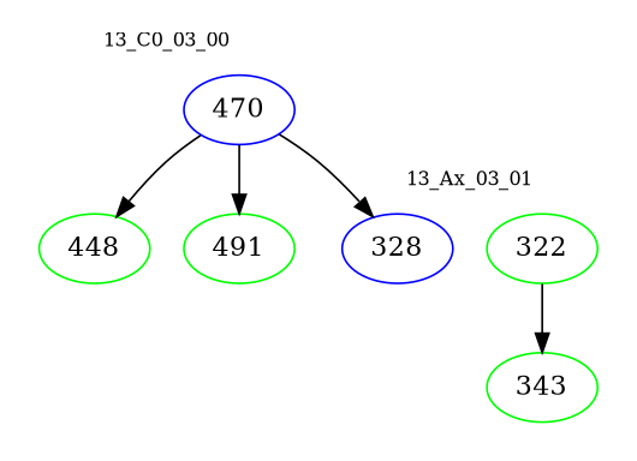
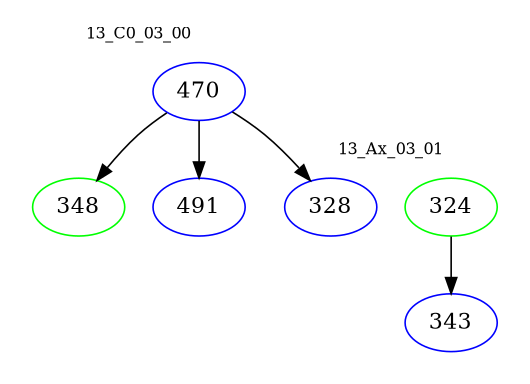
  digraph {
    node [color=green]
    edge [color=black]
-   n1 [label=322]
-   n2 [label=343]
+   n1 [label=324]
+   n2 [color=blue label=343]
    n3 [color=blue label=328]
    n4 [color=blue label=470]
-   n5 [label=448]
-   n6 [label=491]
+   n5 [label=348]
+   n6 [color=blue label=491]
    subgraph cluster_1 {
      color=white
      fontsize=10
      label="13_Ax_03_01"
      n1
      n2
      n3
    }
    subgraph cluster_2 {
      color=white
      fontsize=10
      label="13_C0_03_00"
      n4
      n5
      n6
    }
    n1 -> n2
    n4 -> n3
    n4 -> n5
    n4 -> n6
  }
